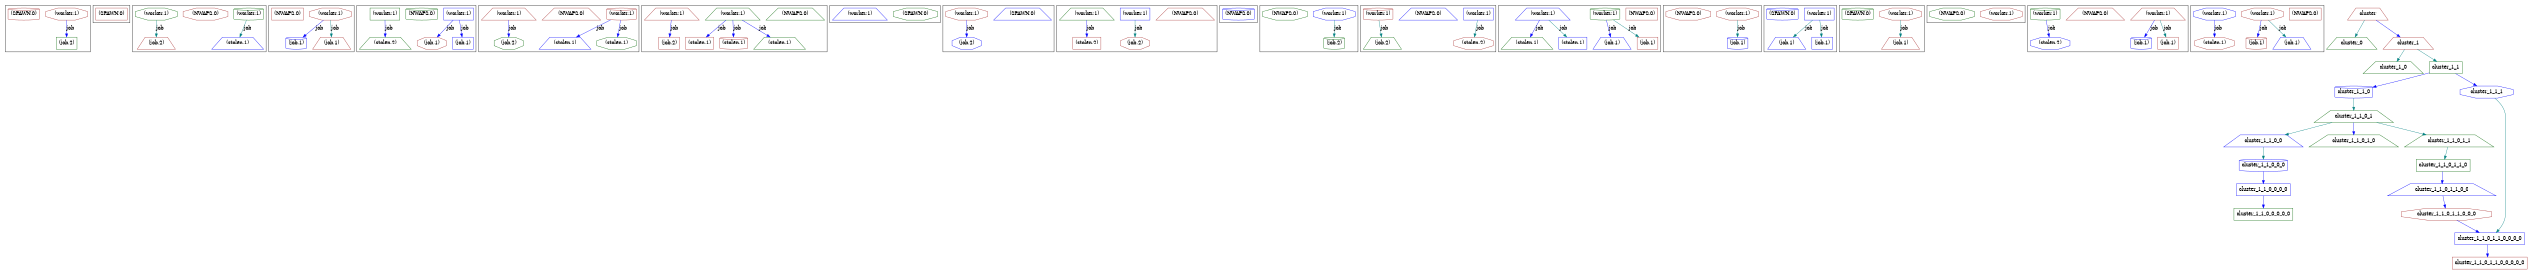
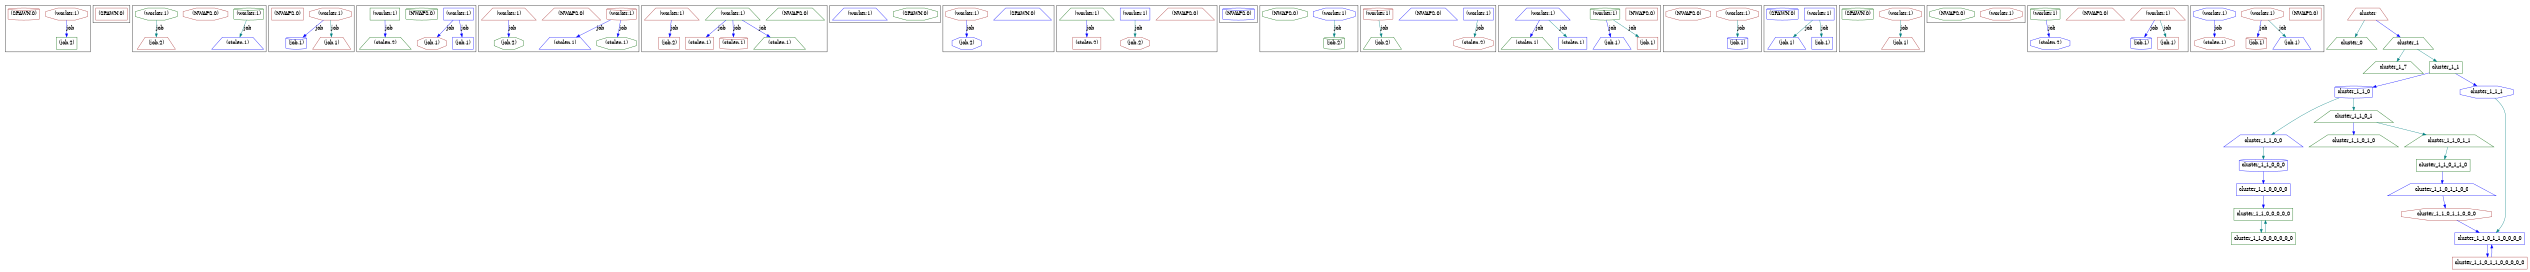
  digraph {
    node [color=brown shape=trapezium]
    edge [color=blue]
    n1 [label="(worker,1)" shape=octagon]
    n2 [color=darkgreen label="(job,2)" shape=box]
    n3 [label="(SPAWN,0)" shape=cylinder]
    n4 [label="(SPAWN,0)" shape=box]
    n5 [color=darkgreen label="(worker,1)" shape=cylinder]
    n6 [color=blue label="(stolen,1)"]
    n7 [label="(NWAPS,0)" shape=octagon]
    n8 [color=darkgreen label="(worker,1)" shape=octagon]
    n9 [label="(job,2)"]
    n10 [color=blue label="(job,1)" shape=cylinder]
    n11 [label="(worker,1)" shape=octagon]
    n12 [label="(job,1)"]
    n13 [label="(NWAPS,0)" shape=box]
    n14 [color=blue label="(worker,1)" shape=box]
    n15 [label="(job,1)" shape=octagon]
    n16 [color=blue label="(job,1)" shape=box]
    n17 [color=darkgreen label="(NWAPS,0)" shape=cylinder]
    n18 [color=darkgreen label="(stolen,2)"]
    n19 [color=darkgreen label="(worker,1)" shape=box]
    n20 [label="(worker,1)" shape=cylinder]
    n21 [color=blue label="(stolen,1)"]
    n22 [color=darkgreen label="(stolen,1)" shape=octagon]
    n23 [label="(NWAPS,0)"]
    n24 [color=darkgreen label="(job,2)" shape=octagon]
    n25 [label="(worker,1)"]
    n26 [label="(job,2)" shape=box]
    n27 [label="(stolen,1)" shape=box]
    n28 [color=darkgreen label="(NWAPS,0)"]
    n29 [label="(stolen,1)" shape=cylinder]
    n30 [color=darkgreen label="(worker,1)"]
    n31 [color=darkgreen label="(stolen,1)"]
    n32 [label="(worker,1)"]
    n33 [color=darkgreen label="(SPAWN,0)" shape=octagon]
    n34 [color=blue label="(worker,1)"]
    n35 [color=blue label="(SPAWN,0)"]
    n36 [label="(worker,1)" shape=octagon]
    n37 [color=blue label="(job,2)" shape=octagon]
    n38 [label="(job,2)" shape=octagon]
    n39 [label="(NWAPS,0)"]
    n40 [color=blue label="(worker,1)" shape=box]
    n41 [label="(stolen,2)" shape=box]
    n42 [color=darkgreen label="(worker,1)"]
    n43 [color=blue label="(NWAPS,0)" shape=cylinder]
    n44 [color=blue label="(worker,1)" shape=octagon]
    n45 [color=darkgreen label="(job,2)" shape=cylinder]
    n46 [color=darkgreen label="(NWAPS,0)" shape=octagon]
    n47 [color=blue label="(worker,1)" shape=box]
    n48 [label="(stolen,2)" shape=octagon]
    n49 [color=blue label="(NWAPS,0)"]
    n50 [label="(worker,1)" shape=cylinder]
    n51 [color=darkgreen label="(job,2)"]
    n52 [label="(NWAPS,0)" shape=box]
    n53 [color=darkgreen label="(stolen,1)"]
    n54 [color=blue label="(job,1)"]
    n55 [color=darkgreen label="(worker,1)" shape=cylinder]
    n56 [label="(job,1)" shape=box]
    n57 [color=blue label="(stolen,1)" shape=box]
    n58 [color=blue label="(worker,1)"]
    n59 [label="(worker,1)" shape=octagon]
    n60 [color=blue label="(job,1)" shape=cylinder]
    n61 [label="(NWAPS,0)" shape=octagon]
    n62 [color=blue label="(job,1)"]
    n63 [color=blue label="(worker,1)" shape=box]
    n64 [color=blue label="(job,1)" shape=box]
    n65 [color=blue label="(SPAWN,0)" shape=cylinder]
    n66 [label="(worker,1)" shape=octagon]
    n67 [label="(job,1)"]
    n68 [color=darkgreen label="(SPAWN,0)" shape=cylinder]
    n69 [label="(worker,1)" shape=octagon]
    n70 [color=darkgreen label="(NWAPS,0)" shape=octagon]
    n71 [label="(worker,1)"]
    n72 [color=blue label="(job,1)" shape=cylinder]
    n73 [label="(job,1)" shape=box]
    n74 [label="(NWAPS,0)"]
    n75 [color=darkgreen label="(worker,1)" shape=cylinder]
    n76 [color=blue label="(stolen,2)" shape=octagon]
    n77 [label="(stolen,1)" shape=octagon]
    n78 [label="(NWAPS,0)" shape=box]
    n79 [label="(job,1)" shape=cylinder]
    n80 [label="(worker,1)" shape=octagon]
    n81 [color=blue label="(job,1)"]
    n82 [color=blue label="(worker,1)" shape=octagon]
    cluster_0 [color=darkgreen]
    cluster
-   cluster_1
-   cluster_1_0 [color=darkgreen]
+   cluster_1 [color=darkgreen]
+   cluster_1_0 [color=darkgreen label=cluster_1_7]
    cluster_1_1 [color=darkgreen shape=box]
    cluster_1_1_0 [color=blue shape=cylinder]
    cluster_1_1_1 [color=blue shape=octagon]
    cluster_1_1_0_0 [color=blue]
    cluster_1_1_0_1 [color=darkgreen]
    cluster_1_1_0_1_1_0_0_0_0 [color=blue shape=box]
    cluster_1_1_0_0_0 [color=blue shape=cylinder]
    cluster_1_1_0_1_0 [color=darkgreen]
    cluster_1_1_0_1_1 [color=darkgreen]
    cluster_1_1_0_0_0_0 [color=blue shape=box]
    cluster_1_1_0_0_0_0_0 [color=darkgreen shape=box]
+   cluster_1_1_0_0_0_0_0_0 [color=darkgreen shape=box]
    cluster_1_1_0_1_1_0 [color=darkgreen shape=box]
    cluster_1_1_0_1_1_0_0 [color=blue]
    cluster_1_1_0_1_1_0_0_0 [shape=octagon]
    cluster_1_1_0_1_1_0_0_0_0_0 [shape=box]
    subgraph cluster_1 {
      n1
      n2
      n3
    }
    subgraph cluster_2 {
      n4
    }
    subgraph cluster_3 {
      n5
      n6
      n7
      n8
      n9
    }
    subgraph cluster_4 {
      n10
      n11
      n12
      n13
    }
    subgraph cluster_5 {
      n14
      n15
      n16
      n17
      n18
      n19
    }
    subgraph cluster_6 {
      n20
      n21
      n22
      n23
      n24
      n25
    }
    subgraph cluster_7 {
      n26
      n27
      n28
      n29
      n30
      n31
      n32
    }
    subgraph cluster_8 {
      n33
      n34
    }
    subgraph cluster_9 {
      n35
      n36
      n37
    }
    subgraph cluster_10 {
      n38
      n39
      n40
      n41
      n42
    }
    subgraph cluster_11 {
      n43
    }
    subgraph cluster_12 {
      n44
      n45
      n46
    }
    subgraph cluster_13 {
      n47
      n48
      n49
      n50
      n51
    }
    subgraph cluster_14 {
      n52
      n53
      n54
      n55
      n56
      n57
      n58
    }
    subgraph cluster_15 {
      n59
      n60
      n61
    }
    subgraph cluster_16 {
      n62
      n63
      n64
      n65
    }
    subgraph cluster_17 {
      n66
      n67
      n68
    }
    subgraph cluster_18 {
      n69
      n70
    }
    subgraph cluster_19 {
      n71
      n72
      n73
      n74
      n75
      n76
    }
    subgraph cluster_20 {
      n77
      n78
      n79
      n80
      n81
      n82
    }
    n1 -> n2 [label=job]
    n5 -> n6 [color=teal label=job]
    n8 -> n9 [color=teal label=job]
    n11 -> n10 [label=job]
    n11 -> n12 [color=teal label=job]
    n14 -> n15 [label=job]
    n14 -> n16 [label=job]
    n19 -> n18 [label=job]
    n20 -> n21 [label=job]
    n20 -> n22 [label=job]
    n25 -> n24 [label=job]
    n30 -> n27 [label=job]
    n30 -> n29 [label=job]
    n30 -> n31 [label=job]
    n32 -> n26 [label=job]
    n36 -> n37 [label=job]
    n40 -> n38 [color=teal label=job]
    n42 -> n41 [label=job]
    n44 -> n45 [color=teal label=job]
    n47 -> n48 [color=teal label=job]
    n50 -> n51 [color=teal label=job]
    n55 -> n54 [label=job]
    n55 -> n56 [color=teal label=job]
    n58 -> n53 [label=job]
    n58 -> n57 [color=teal label=job]
    n59 -> n60 [color=teal label=job]
    n63 -> n62 [color=teal label=job]
    n63 -> n64 [color=teal label=job]
    n66 -> n67 [color=teal label=job]
    n71 -> n72 [label=job]
    n71 -> n73 [color=teal label=job]
    n75 -> n76 [label=job]
    n80 -> n79 [label=job]
    n80 -> n81 [color=teal label=job]
    n82 -> n77 [label=job]
    cluster -> cluster_0 [color=teal]
    cluster -> cluster_1
    cluster_1 -> cluster_1_0 [color=teal]
    cluster_1 -> cluster_1_1 [color=teal]
    cluster_1_1 -> cluster_1_1_0
    cluster_1_1 -> cluster_1_1_1
-   cluster_1_1_0_1 -> cluster_1_1_0_0 [color=teal]
+   cluster_1_1_0 -> cluster_1_1_0_0 [color=teal]
    cluster_1_1_0 -> cluster_1_1_0_1 [color=teal]
    cluster_1_1_1 -> cluster_1_1_0_1_1_0_0_0_0 [color=teal]
    cluster_1_1_0_0 -> cluster_1_1_0_0_0 [color=teal]
    cluster_1_1_0_1 -> cluster_1_1_0_1_0
    cluster_1_1_0_1 -> cluster_1_1_0_1_1 [color=teal]
    cluster_1_1_0_1_1_0_0_0_0 -> cluster_1_1_0_1_1_0_0_0_0_0
    cluster_1_1_0_0_0 -> cluster_1_1_0_0_0_0
    cluster_1_1_0_1_1 -> cluster_1_1_0_1_1_0 [color=teal]
    cluster_1_1_0_0_0_0 -> cluster_1_1_0_0_0_0_0
+   cluster_1_1_0_0_0_0_0 -> cluster_1_1_0_0_0_0_0_0 [color=teal]
+   cluster_1_1_0_0_0_0_0_0 -> cluster_1_1_0_0_0_0_0 [color=teal]
    cluster_1_1_0_1_1_0 -> cluster_1_1_0_1_1_0_0
    cluster_1_1_0_1_1_0_0 -> cluster_1_1_0_1_1_0_0_0
    cluster_1_1_0_1_1_0_0_0 -> cluster_1_1_0_1_1_0_0_0_0
+   cluster_1_1_0_1_1_0_0_0_0_0 -> cluster_1_1_0_1_1_0_0_0_0
  }
